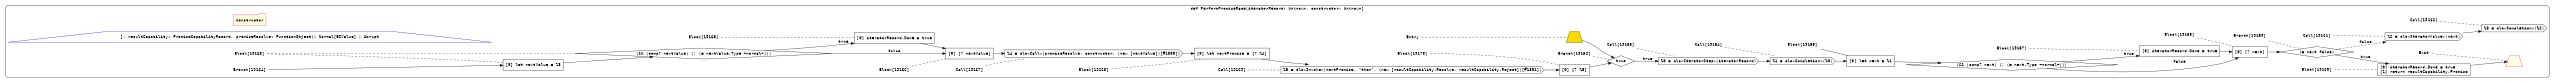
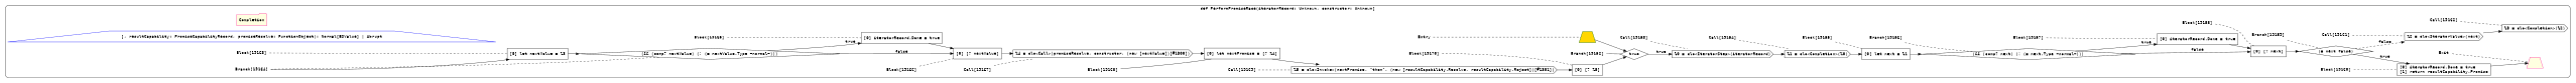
  digraph {
    fontname=Consolas
    rankdir=LR
    node [fontname=Consolas shape=none style=filled]
    edge [color=black fontname=Consolas]
-   Constructor [color=deeppink fillcolor=lightyellow shape=folder]
+   Constructor [color=deeppink fillcolor=lightyellow shape=folder label=Completion]
    "], resultCapability: PromiseCapabilityRecord, promiseResolve: FunctionObject): Normal[ESValue] | Abrupt" [color=blue fillcolor=white shape=trapezium]
    n3 [label=<<font color="black">Entry</font>> style=""]
    n4 [color=darkgreen fillcolor=gold label=" " shape=trapezium]
    n5 [color=black fillcolor=white label=<<font color="black">true</font>> shape=diamond]
    n6 [color=black fillcolor=white label=<<font color="black">%0 = clo&lt;IteratorStep&gt;(iteratorRecord)</font>> shape=cds]
    n7 [label=<<font color="black">Exit</font>> style=""]
    n8 [color=deeppink fillcolor=lightyellow label=" " shape=trapezium]
    n9 [label=<<font color="black">Branch[19152]</font>> style=""]
    n10 [color=black fillcolor=white label=<<font color="black">%1 = clo&lt;Completion&gt;(%0)</font>> shape=cds]
    n11 [label=<<font color="black">Call[19153]</font>> style=""]
    n12 [color=black fillcolor=white label=<<font color="black">[0] let next = %1<BR ALIGN="LEFT"/></font>> shape=box]
    n13 [label=<<font color="black">Call[19154]</font>> style=""]
    n14 [color=black fillcolor=white label=<<font color="black">(&amp;&amp; (comp? next) (! (= next.Type ~normal~)))</font>> shape=diamond]
    n15 [label=<<font color="black">Block[19155]</font>> style=""]
    n16 [color=black fillcolor=white label=<<font color="black">[0] iteratorRecord.Done = true<BR ALIGN="LEFT"/></font>> shape=box]
    n17 [color=black fillcolor=white label=<<font color="black">[0] [? next]<BR ALIGN="LEFT"/></font>> shape=box]
+   n18 [label=<<font color="black">Branch[19156]</font>> style=""]
    n19 [color=black fillcolor=white label=<<font color="black">(= next false)</font>> shape=diamond]
    n20 [label=<<font color="black">Block[19157]</font>> style=""]
    n21 [label=<<font color="black">Block[19158]</font>> style=""]
    n22 [color=black fillcolor=white label=<<font color="black">[0] iteratorRecord.Done = true<BR ALIGN="LEFT"/>[1] return resultCapability.Promise<BR ALIGN="LEFT"/></font>> shape=box]
    n23 [color=black fillcolor=white label=<<font color="black">%2 = clo&lt;IteratorValue&gt;(next)</font>> shape=cds]
    n24 [label=<<font color="black">Branch[19159]</font>> style=""]
    n25 [color=black fillcolor=white label=<<font color="black">%3 = clo&lt;Completion&gt;(%2)</font>> shape=cds]
    n26 [label=<<font color="black">Block[19160]</font>> style=""]
    n27 [label=<<font color="black">Call[19161]</font>> style=""]
    n28 [color=black fillcolor=white label=<<font color="black">[0] let nextValue = %3<BR ALIGN="LEFT"/></font>> shape=box]
    n29 [label=<<font color="black">Call[19162]</font>> style=""]
    n30 [color=black fillcolor=white label=<<font color="black">(&amp;&amp; (comp? nextValue) (! (= nextValue.Type ~normal~)))</font>> shape=diamond]
    n31 [label=<<font color="black">Block[19163]</font>> style=""]
    n32 [color=black fillcolor=white label=<<font color="black">[0] iteratorRecord.Done = true<BR ALIGN="LEFT"/></font>> shape=box]
    n33 [color=black fillcolor=white label=<<font color="black">[0] [? nextValue]<BR ALIGN="LEFT"/></font>> shape=box]
    n34 [label=<<font color="black">Branch[19164]</font>> style=""]
    n35 [color=black fillcolor=white label=<<font color="black">%4 = clo&lt;Call&gt;(promiseResolve, constructor, (new [nextValue])[#1300])</font>> shape=cds]
    n36 [label=<<font color="black">Block[19165]</font>> style=""]
    n37 [label=<<font color="black">Block[19166]</font>> style=""]
    n38 [color=black fillcolor=white label=<<font color="black">[0] let nextPromise = [? %4]<BR ALIGN="LEFT"/></font>> shape=box]
    n39 [label=<<font color="black">Call[19167]</font>> style=""]
    n40 [color=black fillcolor=white label=<<font color="black">%5 = clo&lt;Invoke&gt;(nextPromise, &quot;then&quot;, (new [resultCapability.Resolve, resultCapability.Reject])[#1301])</font>> shape=cds]
    n41 [label=<<font color="black">Block[19168]</font>> style=""]
    n42 [color=black fillcolor=white label=<<font color="black">[0] [? %5]<BR ALIGN="LEFT"/></font>> shape=box]
    n43 [label=<<font color="black">Call[19169]</font>> style=""]
    n44 [label=<<font color="black">Block[19170]</font>> style=""]
    subgraph cluster_1 {
      label="def PerformPromiseRace(iteratorRecord: Unknown, constructor: Unknown["
      style=rounded
      Constructor
      "], resultCapability: PromiseCapabilityRecord, promiseResolve: FunctionObject): Normal[ESValue] | Abrupt"
      n3
      n4
      n5
      n6
      n7
      n8
      n9
      n10
      n11
      n12
      n13
      n14
      n15
      n16
      n17
+     n18
      n19
      n20
      n21
      n22
      n23
      n24
      n25
      n26
      n27
      n28
      n29
      n30
      n31
      n32
      n33
      n34
      n35
      n36
      n37
      n38
      n39
      n40
      n41
      n42
      n43
      n44
    }
    n3 -> n4 [arrowhead=none style=dashed]
    n4 -> n5
    n5 -> n6 [label=<<font color="black">true</font>>]
    n6 -> n10
    n7 -> n8 [arrowhead=none style=dashed]
-   n9 -> n5 [arrowhead=none style=dashed]
+   n9 -> n5 [arrowhead=none style=solid]
    n10 -> n12
    n11 -> n6 [arrowhead=none style=dashed]
    n12 -> n14
    n13 -> n10 [arrowhead=none style=dashed]
    n14 -> n16 [label=<<font color="black">true</font>>]
    n14 -> n17 [label=<<font color="black">false</font>>]
-   n15 -> n12 [arrowhead=none style=solid]
+   n15 -> n12 [arrowhead=none style=dashed]
    n16 -> n17
    n17 -> n19
+   n18 -> n14 [arrowhead=none style=dashed]
    n19 -> n22 [label=<<font color="black">true</font>>]
    n19 -> n23 [label=<<font color="black">false</font>> style=dashed]
    n20 -> n16 [arrowhead=none style=dashed]
    n21 -> n17 [arrowhead=none style=dashed]
    n22 -> n8
    n23 -> n25
    n24 -> n19 [arrowhead=none style=dashed]
    n26 -> n22 [arrowhead=none style=dashed]
    n27 -> n23 [arrowhead=none style=dashed]
    n28 -> n30
    n29 -> n25 [arrowhead=none style=dashed]
    n30 -> n32 [label=<<font color="black">true</font>>]
    n30 -> n33 [label=<<font color="black">false</font>>]
    n31 -> n28 [arrowhead=none style=dashed]
    n32 -> n33
    n33 -> n35
    n34 -> n28
-   n31 -> n30 [arrowhead=none style=dashed]
+   n34 -> n30 [arrowhead=none style=dashed]
    n35 -> n38
    n36 -> n32 [arrowhead=none style=dashed]
    n37 -> n33 [arrowhead=none style=dashed]
    n38 -> n40
    n39 -> n35 [arrowhead=none style=dashed]
    n40 -> n42
-   n41 -> n38 [arrowhead=none style=dashed]
+   n41 -> n38 [arrowhead=none style=solid]
    n42 -> n5
    n43 -> n40 [arrowhead=none style=dashed]
    n44 -> n42 [arrowhead=none style=dashed]
  }
